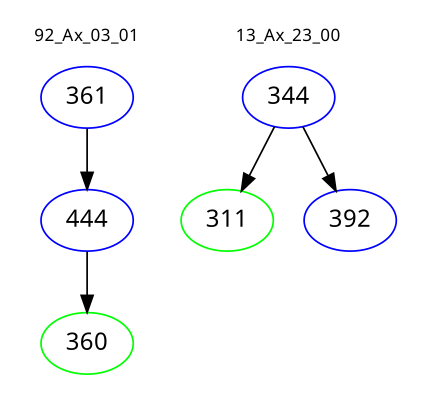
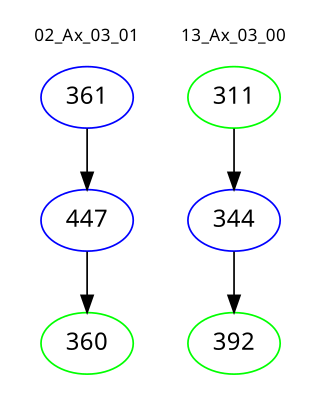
  digraph {
    fontname="Noto Sans"
    node [color=blue fontname="Noto Sans"]
    edge [color=black fontname="Noto Sans"]
    n1 [label=361]
    n2 [color=green label=360]
-   n3 [label=444]
+   n3 [label=447]
    n4 [label=344]
    n5 [color=green label=311]
-   n6 [label=392]
+   n6 [color=green label=392]
    subgraph cluster_1 {
      color=white
      fontsize=10
-     label="92_Ax_03_01"
+     label="02_Ax_03_01"
      n1
      n2
      n3
    }
    subgraph cluster_2 {
      color=white
      fontsize=10
-     label="13_Ax_23_00"
+     label="13_Ax_03_00"
      n4
      n5
      n6
    }
    n1 -> n3
    n3 -> n2
-   n4 -> n5
+   n5 -> n4
    n4 -> n6
  }
